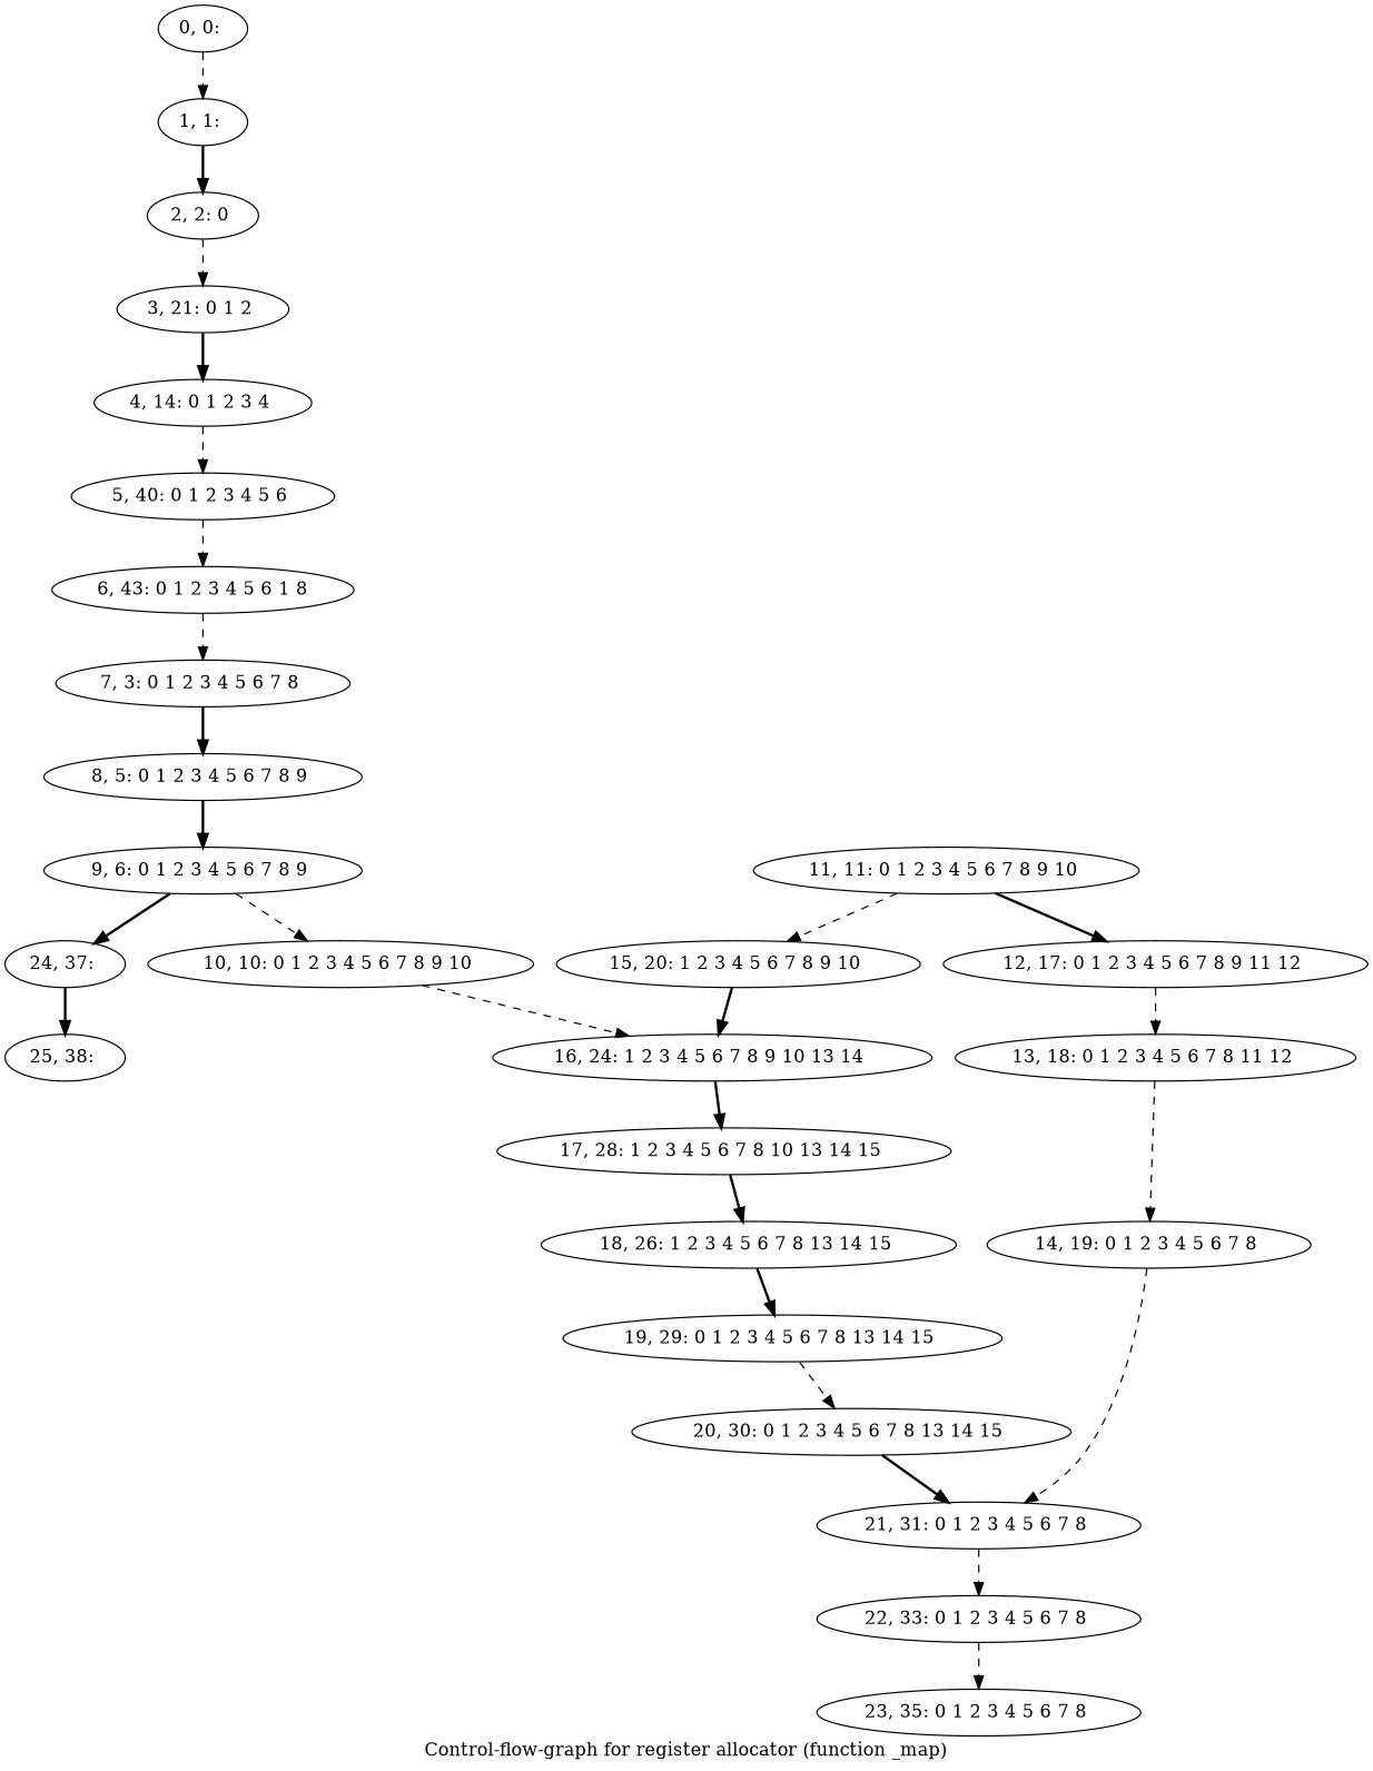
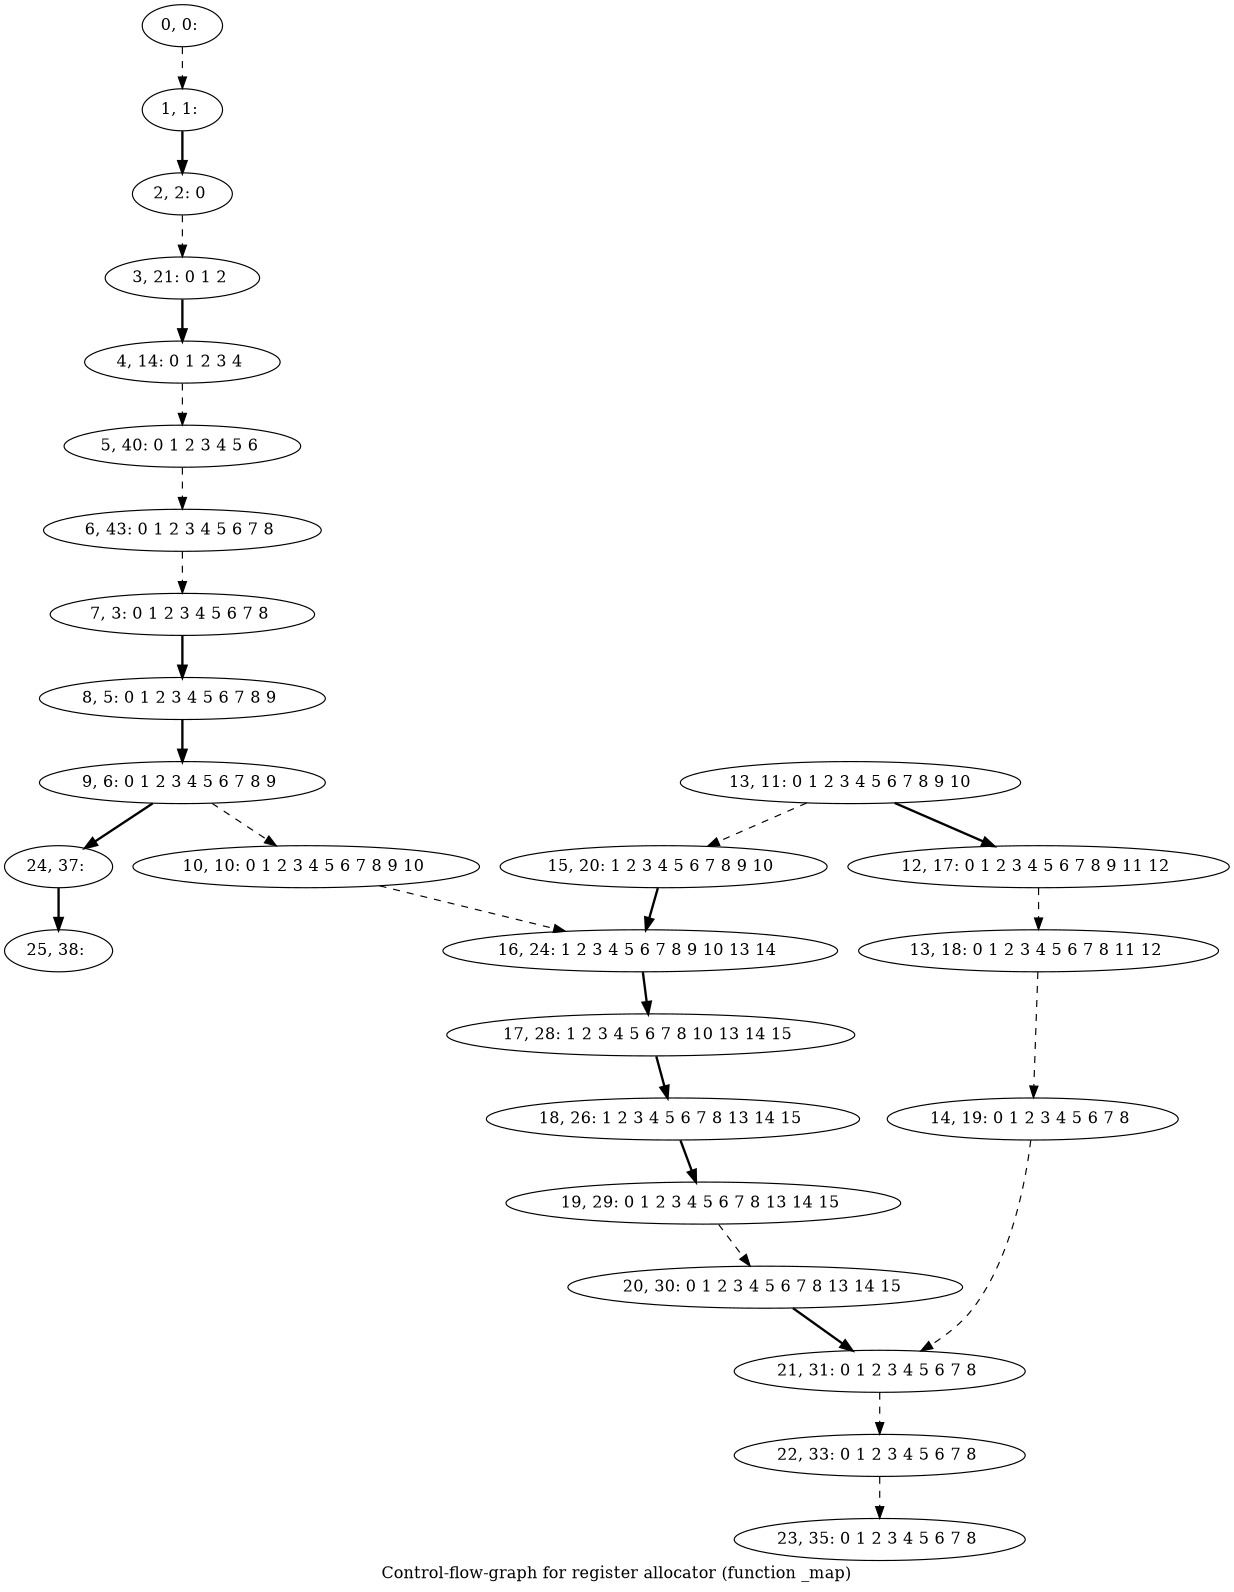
  digraph {
    label="Control-flow-graph for register allocator (function _map)"
    edge [style=dashed]
    n1 [label="0, 0: "]
    n2 [label="1, 1: "]
    n3 [label="2, 2: 0 "]
    n4 [label="3, 21: 0 1 2 "]
    n5 [label="4, 14: 0 1 2 3 4 "]
    n6 [label="5, 40: 0 1 2 3 4 5 6 "]
-   n7 [label="6, 43: 0 1 2 3 4 5 6 1 8"]
+   n7 [label="6, 43: 0 1 2 3 4 5 6 7 8 "]
    n8 [label="7, 3: 0 1 2 3 4 5 6 7 8 "]
    n9 [label="8, 5: 0 1 2 3 4 5 6 7 8 9 "]
    n10 [label="9, 6: 0 1 2 3 4 5 6 7 8 9 "]
    n11 [label="10, 10: 0 1 2 3 4 5 6 7 8 9 10 "]
    n12 [label="24, 37: "]
    n13 [label="16, 24: 1 2 3 4 5 6 7 8 9 10 13 14 "]
    n14 [label="25, 38: "]
-   n15 [label="11, 11: 0 1 2 3 4 5 6 7 8 9 10 "]
+   n15 [label="13, 11: 0 1 2 3 4 5 6 7 8 9 10"]
    n16 [label="12, 17: 0 1 2 3 4 5 6 7 8 9 11 12 "]
    n17 [label="15, 20: 1 2 3 4 5 6 7 8 9 10 "]
    n18 [label="13, 18: 0 1 2 3 4 5 6 7 8 11 12 "]
    n19 [label="14, 19: 0 1 2 3 4 5 6 7 8 "]
    n20 [label="21, 31: 0 1 2 3 4 5 6 7 8 "]
    n21 [label="22, 33: 0 1 2 3 4 5 6 7 8 "]
    n22 [label="17, 28: 1 2 3 4 5 6 7 8 10 13 14 15 "]
    n23 [label="18, 26: 1 2 3 4 5 6 7 8 13 14 15 "]
    n24 [label="19, 29: 0 1 2 3 4 5 6 7 8 13 14 15 "]
    n25 [label="20, 30: 0 1 2 3 4 5 6 7 8 13 14 15 "]
    n26 [label="23, 35: 0 1 2 3 4 5 6 7 8 "]
    n1 -> n2
    n2 -> n3 [style=bold]
    n3 -> n4
    n4 -> n5 [style=bold]
    n5 -> n6
    n6 -> n7
    n7 -> n8
    n8 -> n9 [style=bold]
    n9 -> n10 [style=bold]
    n10 -> n11
    n10 -> n12 [style=bold]
    n11 -> n13
    n12 -> n14 [style=bold]
    n13 -> n22 [style=bold]
    n15 -> n16 [style=bold]
    n15 -> n17
    n16 -> n18
    n17 -> n13 [style=bold]
    n18 -> n19
    n19 -> n20
    n20 -> n21
    n21 -> n26
    n22 -> n23 [style=bold]
    n23 -> n24 [style=bold]
    n24 -> n25
    n25 -> n20 [style=bold]
  }
